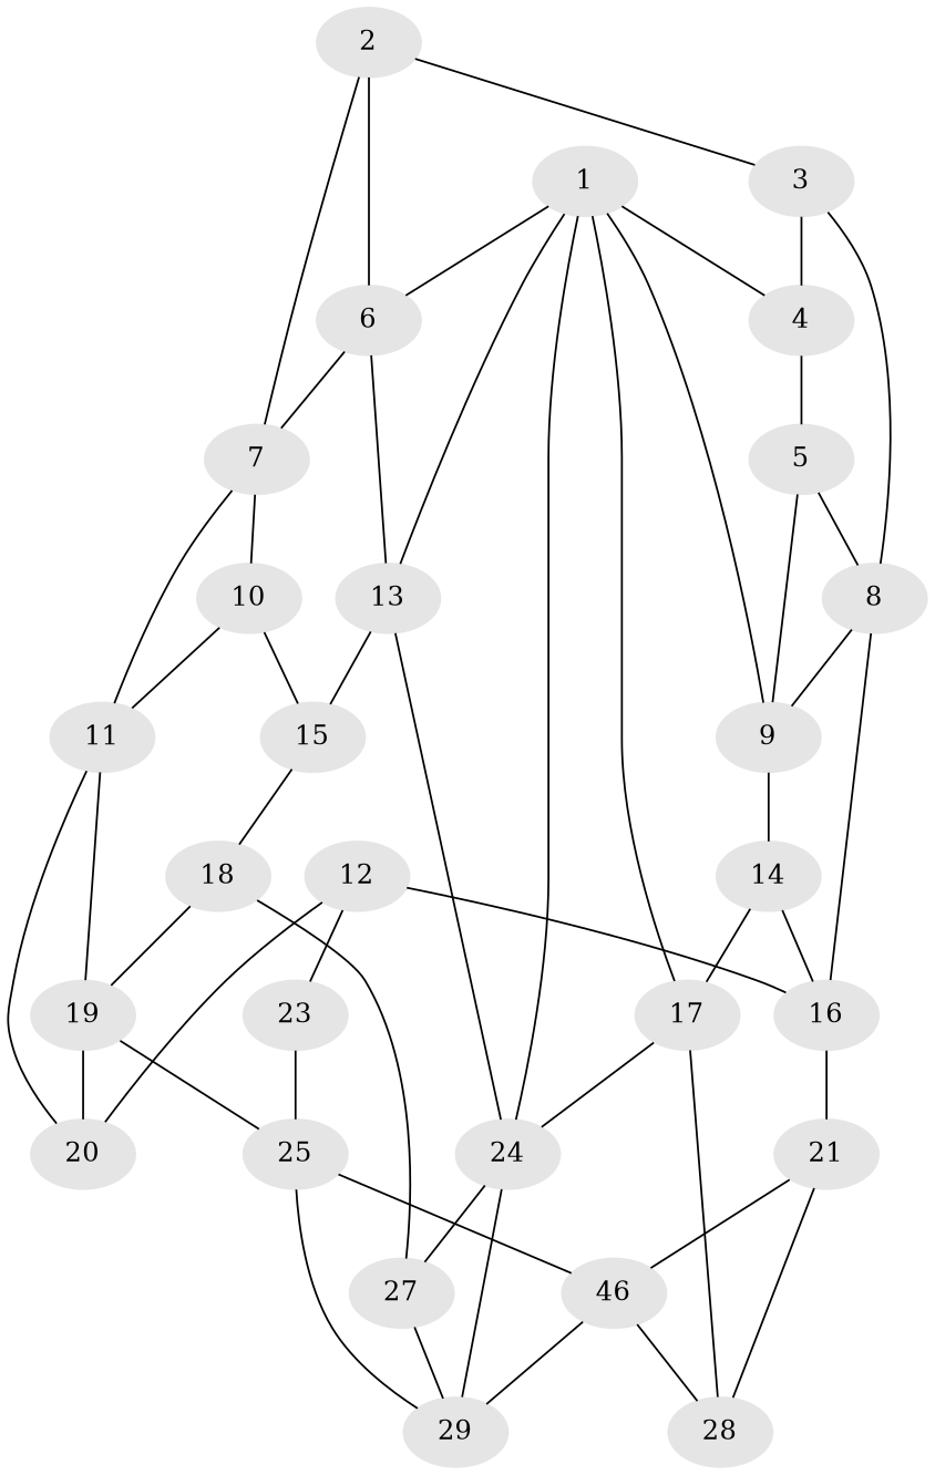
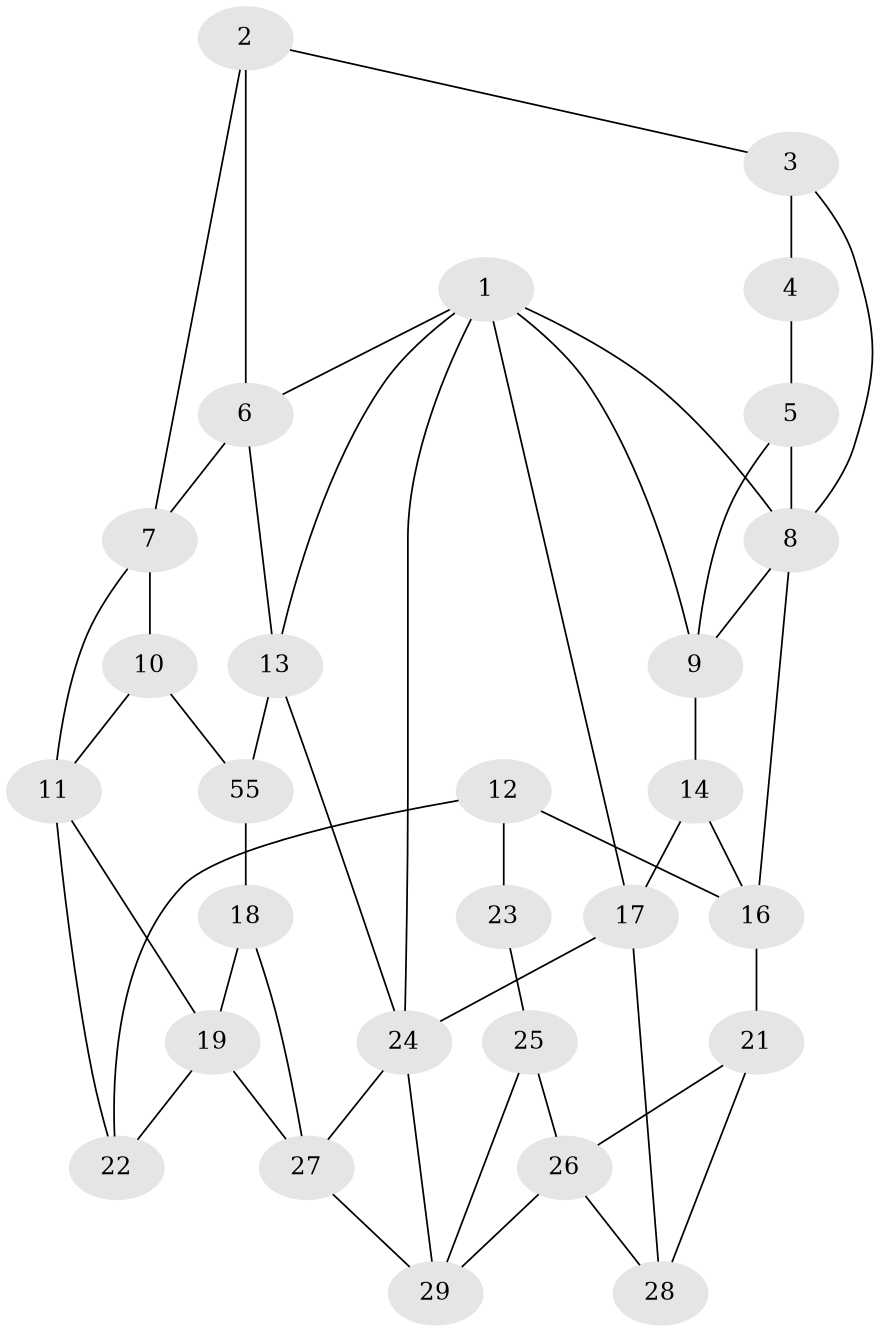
  graph {
    node [color=gray90 style=filled]
    edge [weight=1.0]
    1
    4
    6
    9
    13
    17
    24
    5
    7
    14
-   15
+   15 [label=55]
    28
    27
    29
    2
    3
    8
    10
    11
    16
    19
-   20
+   20 [label=22]
    21
    18
    12
    23
    25
-   26 [label=46]
-   1 -- 4
+   26
+   1 -- 8
    1 -- 6
    1 -- 9
    1 -- 13
    1 -- 17
    1 -- 24
    4 -- 5
    6 -- 13
    6 -- 7
    9 -- 14
    13 -- 24
    13 -- 15 [weight=2.0]
    17 -- 24
    17 -- 28 [weight=2.0]
    24 -- 27
    24 -- 29
    5 -- 9
    5 -- 8
    7 -- 10
    7 -- 11
    14 -- 17
    14 -- 16
    15 -- 18
    27 -- 29
    2 -- 6
    2 -- 7
    2 -- 3
    3 -- 4
    3 -- 8
    8 -- 9
    8 -- 16
    10 -- 15
    10 -- 11
    11 -- 19
    11 -- 20
    16 -- 21
-   19 -- 25
+   19 -- 27
    19 -- 20
    21 -- 28
    21 -- 26
    18 -- 27
    18 -- 19
    12 -- 16
    12 -- 20
    12 -- 23
    23 -- 25
    25 -- 29
    25 -- 26
    26 -- 28
    26 -- 29
  }
